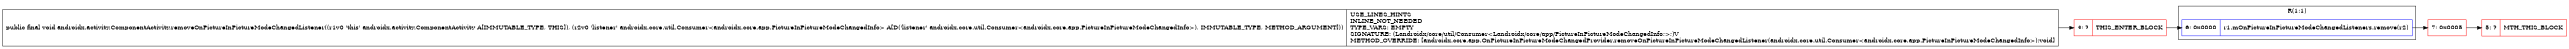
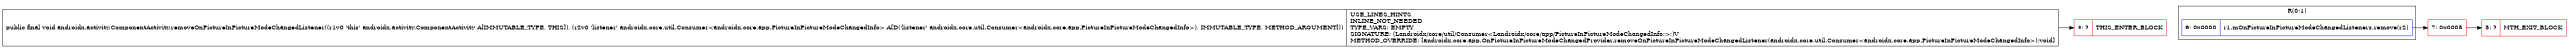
  digraph {
    rankdir=LR
    node [color=red shape=record]
    n1 [color=blue label="{6\:\ 0x0000|r1.mOnPictureInPictureModeChangedListeners.remove(r2)\l}"]
    n2 [label="{7\:\ 0x0005}"]
-   n3 [label="{5\:\ ?|MTH_THIS_BLOCK\l}"]
+   n3 [label="{5\:\ ?|MTH_EXIT_BLOCK\l}"]
    n4 [label="{4\:\ ?|THIS_ENTER_BLOCK\l}"]
    n5 [label="{public final void androidx.activity.ComponentActivity.removeOnPictureInPictureModeChangedListener((r1v0 'this' androidx.activity.ComponentActivity A[IMMUTABLE_TYPE, THIS]), (r2v0 'listener' androidx.core.util.Consumer\<androidx.core.app.PictureInPictureModeChangedInfo\> A[D('listener' androidx.core.util.Consumer\<androidx.core.app.PictureInPictureModeChangedInfo\>), IMMUTABLE_TYPE, METHOD_ARGUMENT]))  | USE_LINES_HINTS\lINLINE_NOT_NEEDED\lTYPE_VARS: EMPTY\lSIGNATURE: (Landroidx\/core\/util\/Consumer\<Landroidx\/core\/app\/PictureInPictureModeChangedInfo;\>;)V\lMETHOD_OVERRIDE: [androidx.core.app.OnPictureInPictureModeChangedProvider.removeOnPictureInPictureModeChangedListener(androidx.core.util.Consumer\<androidx.core.app.PictureInPictureModeChangedInfo\>):void]\l}" color=""]
    subgraph cluster_1 {
-     label="R(1:1)"
+     label="R(0:1)"
      n1
    }
    n1 -> n2
    n2 -> n3
-   n4 -> n1
    n5 -> n4
  }
